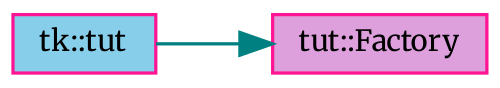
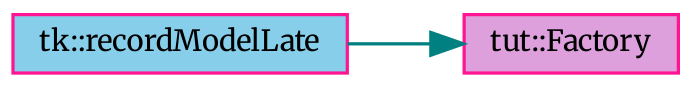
  digraph {
    rankdir=LR
    fontname=Merriweather
    node [color=deeppink fontname=Merriweather fontsize=9 shape=record style=filled]
-   n1 [fillcolor=skyblue fontcolor=black height=0.2 label="tk::tut" width=0.4]
+   n1 [fillcolor=skyblue fontcolor=black height=0.2 label="tk::recordModelLate" width=0.4]
    n2 [height=0.2 label="tut::Factory" width=0.4 fillcolor=plum]
    n1 -> n2 [color=teal fontname=Merriweather fontsize=9 labelfontname="sans-serif" labelfontsize=9 style=solid]
  }
